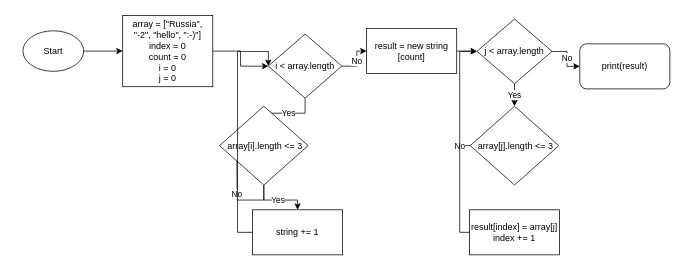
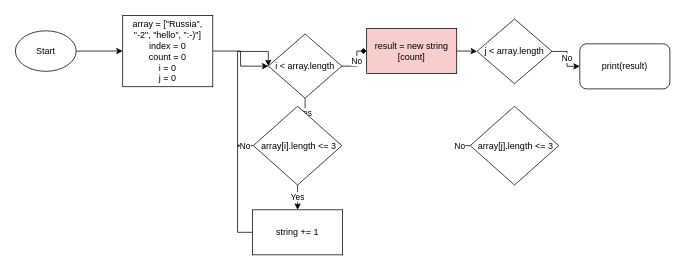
  <mxCell id="0" />
  <mxCell id="1" parent="0" />
  <mxCell id="2" value="" style="edgeStyle=orthogonalEdgeStyle;rounded=0;orthogonalLoop=1;jettySize=auto;html=1;" edge="1" parent="1" source="3" target="5"><mxGeometry relative="1" as="geometry" /></mxCell>
- <mxCell id="3" value="Start" style="ellipse;whiteSpace=wrap;html=1;" vertex="1" parent="1"><mxGeometry x="30" y="40.5" width="81" height="54" as="geometry" /></mxCell>
+ <mxCell id="3" value="Start" style="ellipse;whiteSpace=wrap;html=1;" vertex="1" parent="1"><mxGeometry x="20" y="40.5" width="81" height="54" as="geometry" /></mxCell>
  <mxCell id="4" value="" style="edgeStyle=orthogonalEdgeStyle;rounded=0;orthogonalLoop=1;jettySize=auto;html=1;" edge="1" parent="1" source="5" target="8"><mxGeometry relative="1" as="geometry" /></mxCell>
  <mxCell id="5" value="array = [&quot;Russia&quot;, &quot;-2&quot;, &quot;hello&quot;, &quot;:-)&quot;]&lt;br&gt;index = 0&lt;br&gt;count = 0&lt;br&gt;i = 0&lt;br&gt;j = 0" style="rounded=0;whiteSpace=wrap;html=1;" vertex="1" parent="1"><mxGeometry x="163" y="20" width="120" height="95" as="geometry" /></mxCell>
  <mxCell id="6" value="Yes" style="edgeStyle=orthogonalEdgeStyle;rounded=0;orthogonalLoop=1;jettySize=auto;html=1;" edge="1" parent="1" source="8" target="11"><mxGeometry relative="1" as="geometry" /></mxCell>
- <mxCell id="7" value="No" style="edgeStyle=orthogonalEdgeStyle;rounded=0;orthogonalLoop=1;jettySize=auto;html=1;" edge="1" parent="1" source="8" target="15"><mxGeometry relative="1" as="geometry" /></mxCell>
+ <mxCell id="7" value="No" style="edgeStyle=orthogonalEdgeStyle;rounded=0;orthogonalLoop=1;jettySize=auto;html=1;endArrow=diamond;" edge="1" parent="1" source="8" target="15"><mxGeometry relative="1" as="geometry" /></mxCell>
  <mxCell id="8" value="i &amp;lt; array.length" style="rhombus;whiteSpace=wrap;html=1;" vertex="1" parent="1"><mxGeometry x="357" y="44.75" width="98" height="85.5" as="geometry" /></mxCell>
  <mxCell id="9" value="Yes" style="edgeStyle=orthogonalEdgeStyle;rounded=0;orthogonalLoop=1;jettySize=auto;html=1;" edge="1" parent="1" source="11" target="13"><mxGeometry relative="1" as="geometry" /></mxCell>
  <mxCell id="10" value="No" style="edgeStyle=orthogonalEdgeStyle;rounded=0;orthogonalLoop=1;jettySize=auto;html=1;" edge="1" parent="1" source="11"><mxGeometry relative="1" as="geometry"><mxPoint x="315" y="193.5" as="targetPoint" /></mxGeometry></mxCell>
- <mxCell id="11" value="&amp;nbsp;array[i].length &amp;lt;= 3" style="rhombus;whiteSpace=wrap;html=1;" vertex="1" parent="1"><mxGeometry x="292" y="141" width="118" height="105" as="geometry" /></mxCell>
+ <mxCell id="11" value="&amp;nbsp;array[i].length &amp;lt;= 3" style="rhombus;whiteSpace=wrap;html=1;" vertex="1" parent="1"><mxGeometry x="337" y="141" width="118" height="105" as="geometry" /></mxCell>
  <mxCell id="12" style="edgeStyle=orthogonalEdgeStyle;rounded=0;orthogonalLoop=1;jettySize=auto;html=1;entryX=0;entryY=0.5;entryDx=0;entryDy=0;" edge="1" parent="1" source="13" target="8"><mxGeometry relative="1" as="geometry"><Array as="points"><mxPoint x="316" y="309" /><mxPoint x="316" y="68" /></Array></mxGeometry></mxCell>
  <mxCell id="13" value="string += 1" style="rounded=0;whiteSpace=wrap;html=1;" vertex="1" parent="1"><mxGeometry x="336" y="279" width="120" height="60" as="geometry" /></mxCell>
  <mxCell id="14" value="" style="edgeStyle=orthogonalEdgeStyle;rounded=0;orthogonalLoop=1;jettySize=auto;html=1;" edge="1" parent="1" source="15" target="18"><mxGeometry relative="1" as="geometry" /></mxCell>
- <mxCell id="15" value="result = new string [count]" style="rounded=0;whiteSpace=wrap;html=1;" vertex="1" parent="1"><mxGeometry x="488" y="37.5" width="120" height="60" as="geometry" /></mxCell>
- <mxCell id="16" value="Yes" style="edgeStyle=orthogonalEdgeStyle;rounded=0;orthogonalLoop=1;jettySize=auto;html=1;" edge="1" parent="1" source="18" target="20"><mxGeometry relative="1" as="geometry" /></mxCell>
+ <mxCell id="15" value="result = new string [count]" style="rounded=0;whiteSpace=wrap;html=1;fillColor=#f8cecc;" vertex="1" parent="1"><mxGeometry x="488" y="37.5" width="120" height="60" as="geometry" /></mxCell>
  <mxCell id="17" value="No" style="edgeStyle=orthogonalEdgeStyle;rounded=0;orthogonalLoop=1;jettySize=auto;html=1;" edge="1" parent="1" source="18" target="23"><mxGeometry relative="1" as="geometry" /></mxCell>
  <mxCell id="18" value="j &amp;lt; array.length" style="rhombus;whiteSpace=wrap;html=1;" vertex="1" parent="1"><mxGeometry x="635" y="24.75" width="100" height="86.25" as="geometry" /></mxCell>
  <mxCell id="19" value="No" style="edgeStyle=orthogonalEdgeStyle;rounded=0;orthogonalLoop=1;jettySize=auto;html=1;" edge="1" parent="1" source="20"><mxGeometry relative="1" as="geometry"><mxPoint x="613" y="193.5" as="targetPoint" /></mxGeometry></mxCell>
  <mxCell id="20" value="&amp;nbsp;array[j].length &amp;lt;= 3" style="rhombus;whiteSpace=wrap;html=1;" vertex="1" parent="1"><mxGeometry x="626" y="141" width="118" height="105" as="geometry" /></mxCell>
- <mxCell id="21" style="edgeStyle=orthogonalEdgeStyle;rounded=0;orthogonalLoop=1;jettySize=auto;html=1;entryX=0;entryY=0.5;entryDx=0;entryDy=0;" edge="1" parent="1" source="22" target="18"><mxGeometry relative="1" as="geometry"><Array as="points"><mxPoint x="612" y="309" /><mxPoint x="612" y="68" /></Array></mxGeometry></mxCell>
- <mxCell id="22" value="result[index] = array[j]&lt;br&gt;index += 1" style="rounded=0;whiteSpace=wrap;html=1;" vertex="1" parent="1"><mxGeometry x="625" y="279" width="120" height="60" as="geometry" /></mxCell>
  <mxCell id="23" value="print(result)" style="rounded=1;whiteSpace=wrap;html=1;" vertex="1" parent="1"><mxGeometry x="772" y="57.88" width="120" height="60" as="geometry" /></mxCell>
